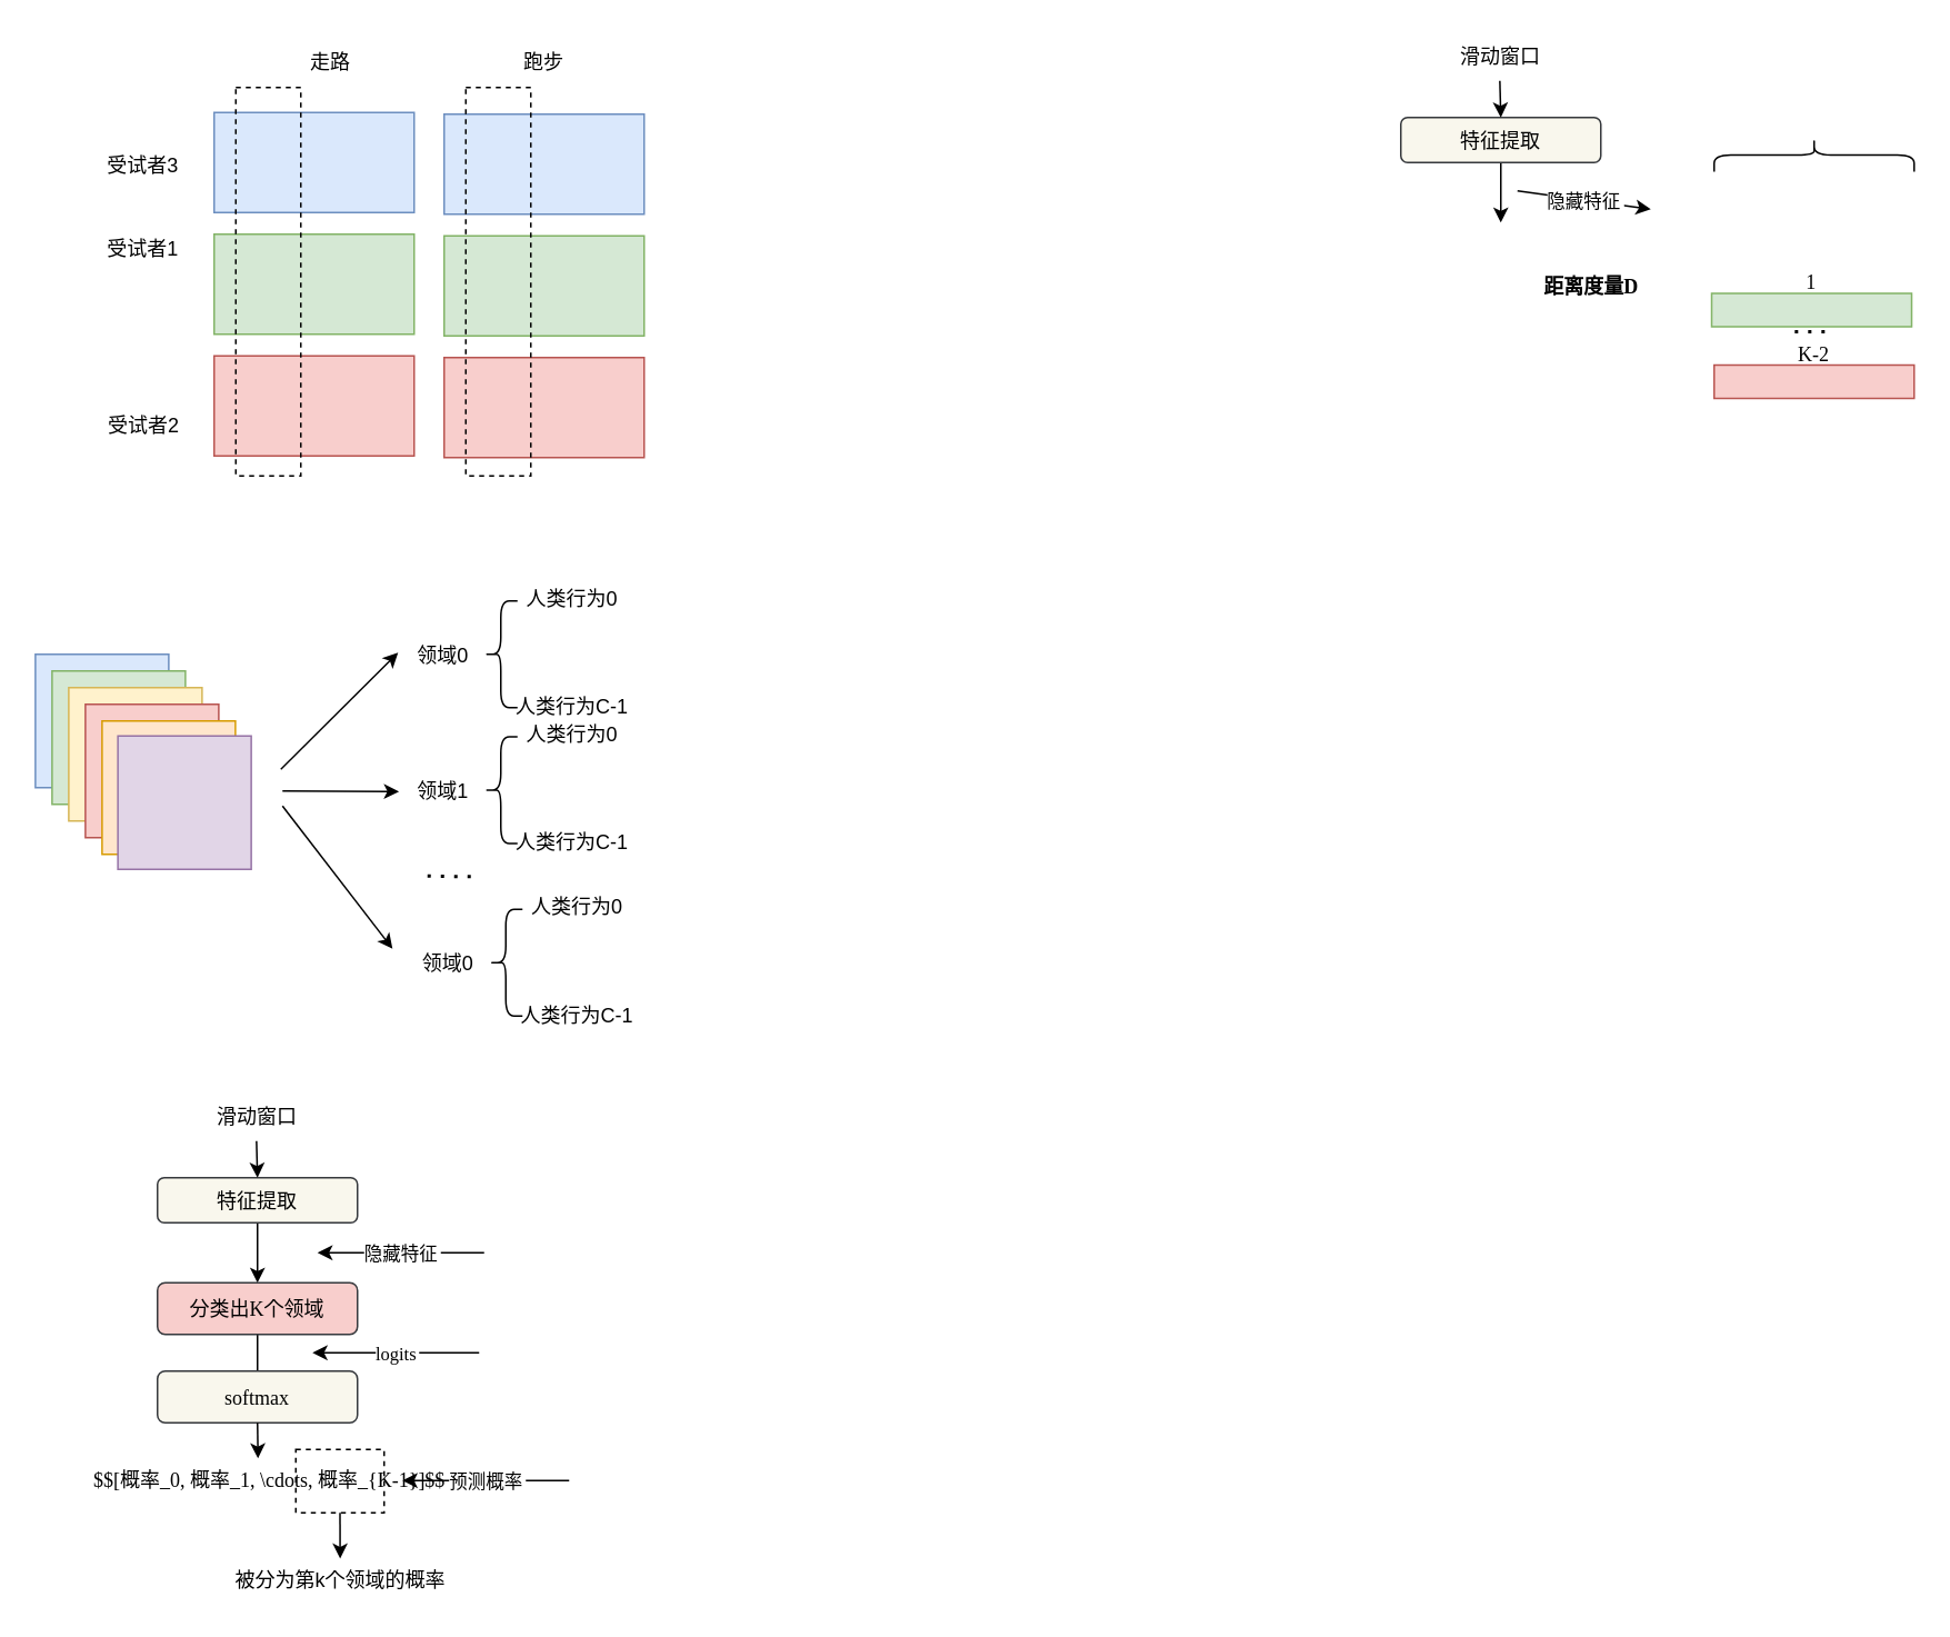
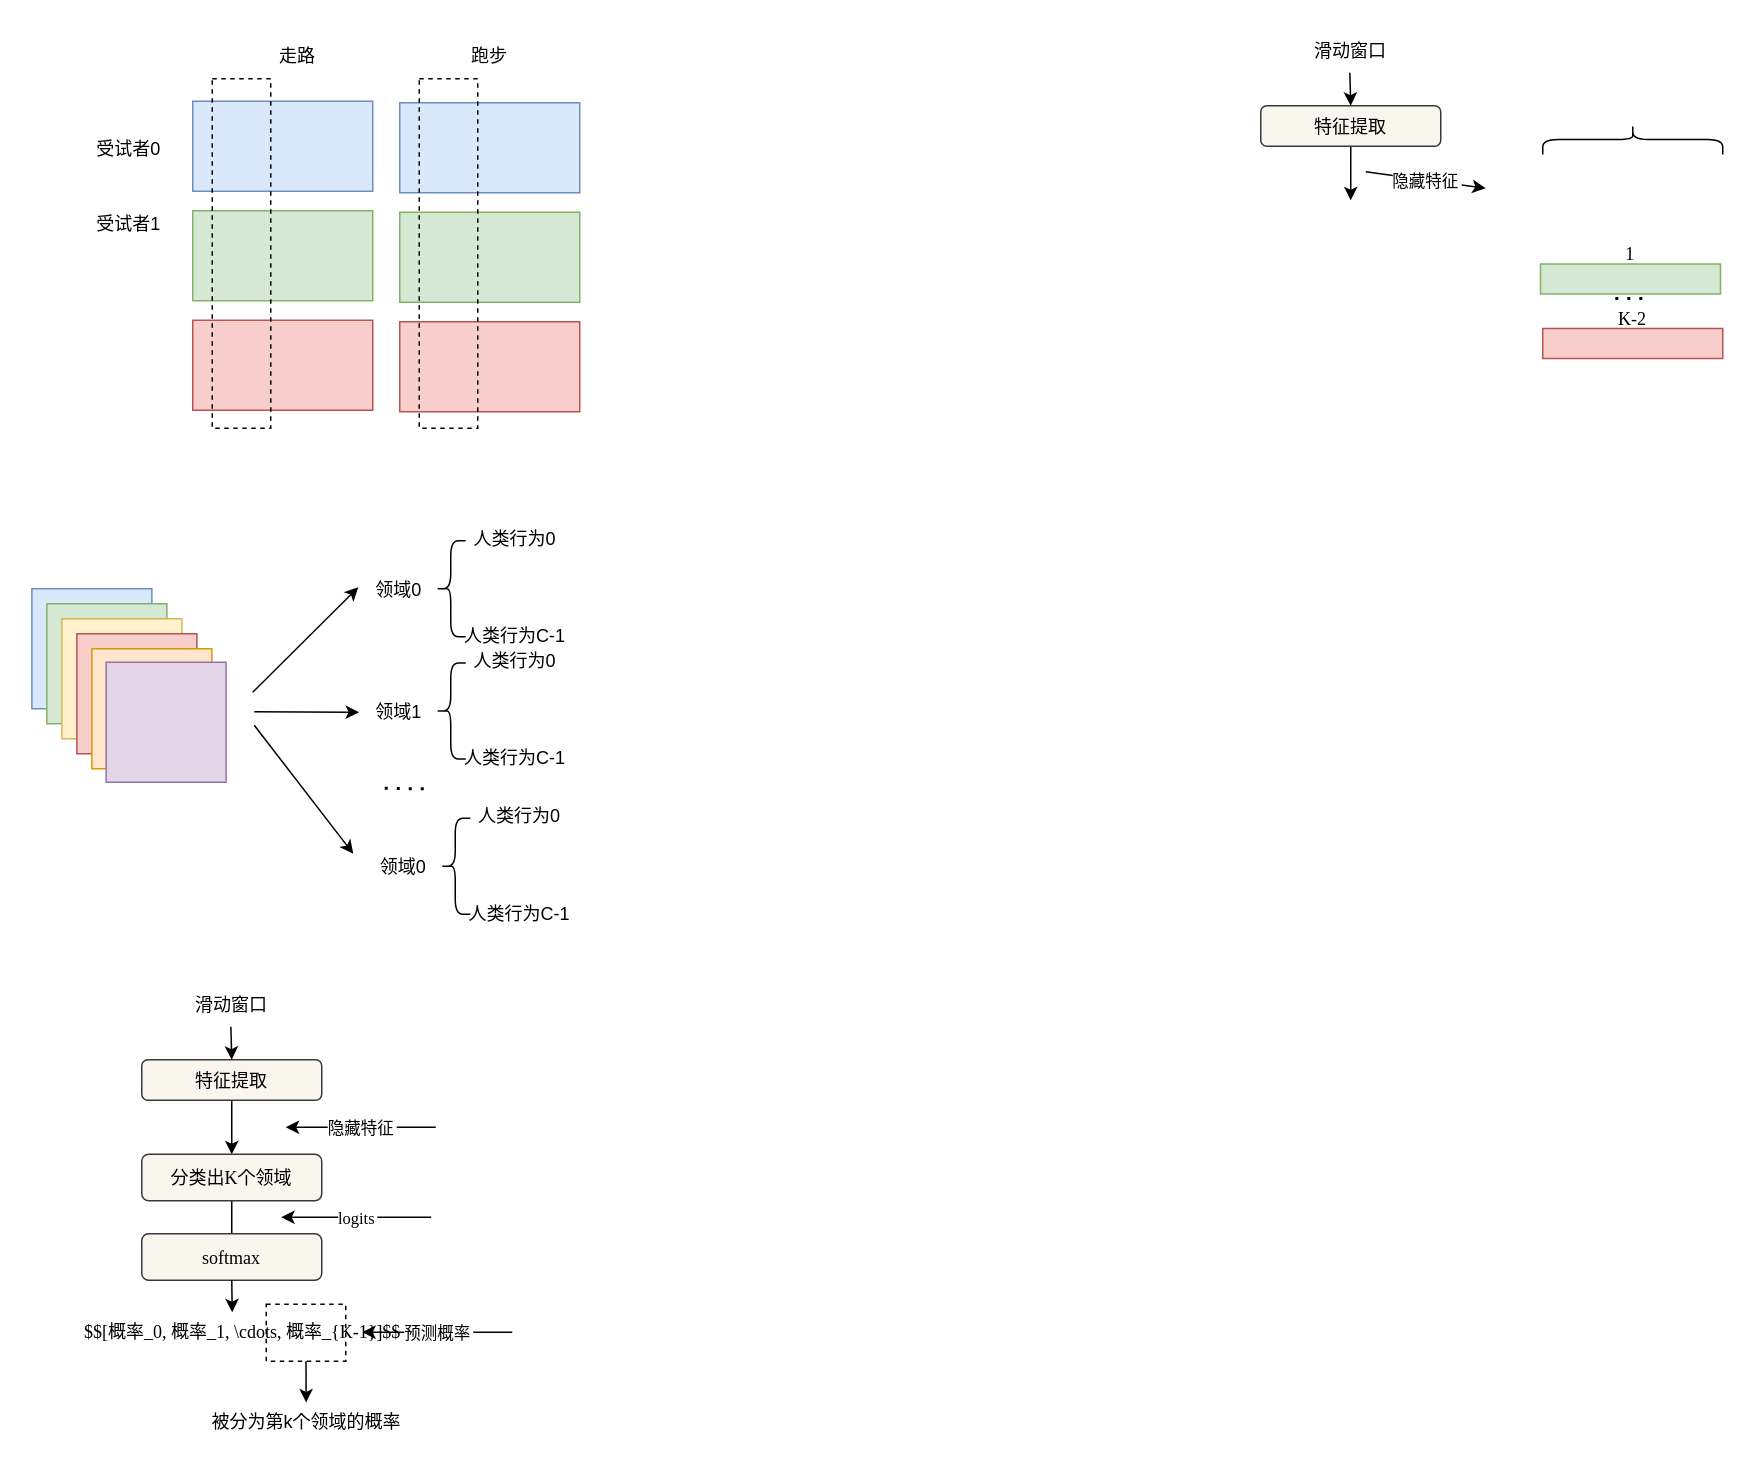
  <mxCell id="0" />
  <mxCell id="1" parent="0" />
  <mxCell id="2" value="" style="rounded=0;fillColor=#f8cecc;strokeColor=#b85450;" vertex="1" parent="1"><mxGeometry x="128" y="213" width="120" height="60" as="geometry" /></mxCell>
  <mxCell id="3" value="" style="rounded=0;fillColor=#dae8fc;strokeColor=#6c8ebf;" vertex="1" parent="1"><mxGeometry x="128" y="67" width="120" height="60" as="geometry" /></mxCell>
  <mxCell id="4" value="" style="rounded=0;fillColor=#d5e8d4;strokeColor=#82b366;" vertex="1" parent="1"><mxGeometry x="128" y="140" width="120" height="60" as="geometry" /></mxCell>
  <mxCell id="5" value="跑步" style="text;align=center;verticalAlign=middle;resizable=0;points=[];autosize=1;strokeColor=none;fillColor=none;" vertex="1" parent="1"><mxGeometry x="305" y="23" width="42" height="26" as="geometry" /></mxCell>
  <mxCell id="6" value="" style="rounded=0;fillColor=none;dashed=1;" vertex="1" parent="1"><mxGeometry x="141" y="52" width="39" height="233" as="geometry" /></mxCell>
- <mxCell id="7" value="受试者3" style="text;align=center;verticalAlign=middle;resizable=0;points=[];autosize=1;strokeColor=none;fillColor=none;" vertex="1" parent="1"><mxGeometry x="55" y="85" width="61" height="26" as="geometry" /></mxCell>
+ <mxCell id="7" value="受试者0" style="text;align=center;verticalAlign=middle;resizable=0;points=[];autosize=1;strokeColor=none;fillColor=none;" vertex="1" parent="1"><mxGeometry x="55" y="85" width="61" height="26" as="geometry" /></mxCell>
  <mxCell id="8" value="受试者1" style="text;align=center;verticalAlign=middle;resizable=0;points=[];autosize=1;strokeColor=none;fillColor=none;" vertex="1" parent="1"><mxGeometry x="55" y="135" width="61" height="26" as="geometry" /></mxCell>
  <mxCell id="9" value="走路" style="text;align=center;verticalAlign=middle;resizable=0;points=[];autosize=1;strokeColor=none;fillColor=none;" vertex="1" parent="1"><mxGeometry x="177" y="23" width="42" height="26" as="geometry" /></mxCell>
- <mxCell id="10" value="受试者2" style="text;align=center;verticalAlign=middle;resizable=0;points=[];autosize=1;strokeColor=none;fillColor=none;" vertex="1" parent="1"><mxGeometry x="55.5" y="241" width="61" height="26" as="geometry" /></mxCell>
  <mxCell id="11" value="" style="rounded=0;fillColor=#f8cecc;strokeColor=#b85450;" vertex="1" parent="1"><mxGeometry x="266" y="214" width="120" height="60" as="geometry" /></mxCell>
  <mxCell id="12" value="" style="rounded=0;fillColor=#dae8fc;strokeColor=#6c8ebf;" vertex="1" parent="1"><mxGeometry x="266" y="68" width="120" height="60" as="geometry" /></mxCell>
  <mxCell id="13" value="" style="rounded=0;fillColor=#d5e8d4;strokeColor=#82b366;" vertex="1" parent="1"><mxGeometry x="266" y="141" width="120" height="60" as="geometry" /></mxCell>
  <mxCell id="14" value="" style="rounded=0;fillColor=none;dashed=1;" vertex="1" parent="1"><mxGeometry x="279" y="52" width="39" height="233" as="geometry" /></mxCell>
  <mxCell id="15" value="" style="aspect=fixed;fillColor=#dae8fc;strokeColor=#6c8ebf;" vertex="1" parent="1"><mxGeometry x="20.75" y="392" width="80" height="80" as="geometry" /></mxCell>
  <mxCell id="16" value="" style="aspect=fixed;fillColor=#d5e8d4;strokeColor=#82b366;" vertex="1" parent="1"><mxGeometry x="30.75" y="402" width="80" height="80" as="geometry" /></mxCell>
  <mxCell id="17" value="" style="aspect=fixed;fillColor=#fff2cc;strokeColor=#d6b656;" vertex="1" parent="1"><mxGeometry x="40.75" y="412" width="80" height="80" as="geometry" /></mxCell>
  <mxCell id="18" value="" style="aspect=fixed;fillColor=#f8cecc;strokeColor=#b85450;" vertex="1" parent="1"><mxGeometry x="50.75" y="422" width="80" height="80" as="geometry" /></mxCell>
  <mxCell id="19" value="" style="aspect=fixed;fillColor=#ffe6cc;strokeColor=#d79b00;" vertex="1" parent="1"><mxGeometry x="60.75" y="432" width="80" height="80" as="geometry" /></mxCell>
  <mxCell id="20" value="" style="aspect=fixed;fillColor=#e1d5e7;strokeColor=#9673a6;" vertex="1" parent="1"><mxGeometry x="70.25" y="441" width="80" height="80" as="geometry" /></mxCell>
  <mxCell id="21" value="" style="shape=curlyBracket;rounded=1;labelPosition=left;verticalLabelPosition=middle;align=right;verticalAlign=middle;" vertex="1" parent="1"><mxGeometry x="290" y="360" width="20" height="64" as="geometry" /></mxCell>
  <mxCell id="22" value="领域0" style="text;align=center;verticalAlign=middle;resizable=0;points=[];autosize=1;strokeColor=none;fillColor=none;" vertex="1" parent="1"><mxGeometry x="241" y="379" width="49" height="26" as="geometry" /></mxCell>
  <mxCell id="23" value="人类行为0" style="text;align=center;verticalAlign=middle;resizable=0;points=[];autosize=1;strokeColor=none;fillColor=none;" vertex="1" parent="1"><mxGeometry x="306.5" y="345" width="73" height="26" as="geometry" /></mxCell>
  <mxCell id="24" value="人类行为C-1" style="text;align=center;verticalAlign=middle;resizable=0;points=[];autosize=1;strokeColor=none;fillColor=none;" vertex="1" parent="1"><mxGeometry x="300.5" y="410" width="85" height="26" as="geometry" /></mxCell>
  <mxCell id="25" value="" style="endArrow=classic;rounded=0;entryX=-0.054;entryY=0.462;entryDx=0;entryDy=0;entryPerimeter=0;" edge="1" parent="1" target="22"><mxGeometry width="50" height="50" relative="1" as="geometry"><mxPoint x="168" y="461" as="sourcePoint" /><mxPoint x="218" y="392" as="targetPoint" /></mxGeometry></mxCell>
  <mxCell id="26" value="" style="endArrow=classic;rounded=0;entryX=-0.053;entryY=0.435;entryDx=0;entryDy=0;entryPerimeter=0;" edge="1" parent="1"><mxGeometry width="50" height="50" relative="1" as="geometry"><mxPoint x="169" y="474" as="sourcePoint" /><mxPoint x="238.903" y="474.31" as="targetPoint" /></mxGeometry></mxCell>
  <mxCell id="27" value="" style="endArrow=classic;rounded=0;entryX=-0.008;entryY=0.525;entryDx=0;entryDy=0;entryPerimeter=0;" edge="1" parent="1"><mxGeometry width="50" height="50" relative="1" as="geometry"><mxPoint x="169" y="483" as="sourcePoint" /><mxPoint x="235.012" y="568.65" as="targetPoint" /></mxGeometry></mxCell>
  <mxCell id="28" value="" style="shape=curlyBracket;rounded=1;labelPosition=left;verticalLabelPosition=middle;align=right;verticalAlign=middle;" vertex="1" parent="1"><mxGeometry x="290" y="441.5" width="20" height="64" as="geometry" /></mxCell>
  <mxCell id="29" value="领域1" style="text;align=center;verticalAlign=middle;resizable=0;points=[];autosize=1;strokeColor=none;fillColor=none;" vertex="1" parent="1"><mxGeometry x="241" y="460.5" width="49" height="26" as="geometry" /></mxCell>
  <mxCell id="30" value="人类行为0" style="text;align=center;verticalAlign=middle;resizable=0;points=[];autosize=1;strokeColor=none;fillColor=none;" vertex="1" parent="1"><mxGeometry x="306.5" y="426.5" width="73" height="26" as="geometry" /></mxCell>
  <mxCell id="31" value="人类行为C-1" style="text;align=center;verticalAlign=middle;resizable=0;points=[];autosize=1;strokeColor=none;fillColor=none;" vertex="1" parent="1"><mxGeometry x="300.5" y="491.5" width="85" height="26" as="geometry" /></mxCell>
  <mxCell id="32" value="" style="shape=curlyBracket;rounded=1;labelPosition=left;verticalLabelPosition=middle;align=right;verticalAlign=middle;" vertex="1" parent="1"><mxGeometry x="293" y="545" width="20" height="64" as="geometry" /></mxCell>
  <mxCell id="33" value="领域0" style="text;align=center;verticalAlign=middle;resizable=0;points=[];autosize=1;strokeColor=none;fillColor=none;" vertex="1" parent="1"><mxGeometry x="244" y="564" width="49" height="26" as="geometry" /></mxCell>
  <mxCell id="34" value="人类行为0" style="text;align=center;verticalAlign=middle;resizable=0;points=[];autosize=1;strokeColor=none;fillColor=none;" vertex="1" parent="1"><mxGeometry x="309.5" y="530" width="73" height="26" as="geometry" /></mxCell>
  <mxCell id="35" value="人类行为C-1" style="text;align=center;verticalAlign=middle;resizable=0;points=[];autosize=1;strokeColor=none;fillColor=none;" vertex="1" parent="1"><mxGeometry x="303.5" y="595" width="85" height="26" as="geometry" /></mxCell>
  <mxCell id="36" value="" style="endArrow=none;dashed=1;dashPattern=1 3;strokeWidth=2;rounded=0;" edge="1" parent="1"><mxGeometry width="50" height="50" relative="1" as="geometry"><mxPoint x="256" y="525" as="sourcePoint" /><mxPoint x="287.5" y="525.5" as="targetPoint" /></mxGeometry></mxCell>
  <mxCell id="37" value="" style="edgeStyle=orthogonalEdgeStyle;rounded=0;orthogonalLoop=1;jettySize=auto;fontFamily=Times New Roman;" edge="1" parent="1" source="38" target="42"><mxGeometry relative="1" as="geometry" /></mxCell>
  <mxCell id="38" value="特征提取" style="rounded=1;fillColor=#f9f7ed;strokeColor=#36393d;fontFamily=Times New Roman;" vertex="1" parent="1"><mxGeometry x="94" y="706" width="120" height="27" as="geometry" /></mxCell>
  <mxCell id="39" value="滑动窗口" style="text;align=center;verticalAlign=middle;resizable=0;points=[];autosize=1;strokeColor=none;fillColor=none;fontFamily=Times New Roman;" vertex="1" parent="1"><mxGeometry x="121" y="656" width="66" height="26" as="geometry" /></mxCell>
  <mxCell id="40" value="" style="endArrow=classic;rounded=0;exitX=0.491;exitY=1.076;exitDx=0;exitDy=0;exitPerimeter=0;entryX=0.5;entryY=0;entryDx=0;entryDy=0;fontFamily=Times New Roman;" edge="1" parent="1" source="39" target="38"><mxGeometry width="50" height="50" relative="1" as="geometry"><mxPoint x="169" y="701" as="sourcePoint" /><mxPoint x="219" y="651" as="targetPoint" /></mxGeometry></mxCell>
  <mxCell id="41" style="edgeStyle=orthogonalEdgeStyle;rounded=0;orthogonalLoop=1;jettySize=auto;exitX=0.5;exitY=1;exitDx=0;exitDy=0;entryX=0.5;entryY=0;entryDx=0;entryDy=0;fontFamily=Times New Roman;endArrow=none;" edge="1" parent="1" source="42" target="44"><mxGeometry relative="1" as="geometry" /></mxCell>
- <mxCell id="42" value="分类出K个领域" style="rounded=1;fillColor=#f8cecc;strokeColor=#36393d;fontFamily=Times New Roman;" vertex="1" parent="1"><mxGeometry x="94" y="769" width="120" height="31" as="geometry" /></mxCell>
+ <mxCell id="42" value="分类出K个领域" style="rounded=1;fillColor=#f9f7ed;strokeColor=#36393d;fontFamily=Times New Roman;" vertex="1" parent="1"><mxGeometry x="94" y="769" width="120" height="31" as="geometry" /></mxCell>
  <mxCell id="43" value="$$[概率_0, 概率_1, \cdots, 概率_{K-1}]$$" style="text;align=center;verticalAlign=middle;resizable=0;points=[];autosize=1;strokeColor=none;fillColor=none;html=1;fontFamily=Times New Roman;" vertex="1" parent="1"><mxGeometry x="46" y="875" width="229" height="26" as="geometry" /></mxCell>
  <mxCell id="44" value="softmax" style="rounded=1;fillColor=#f9f7ed;strokeColor=#36393d;fontFamily=Times New Roman;" vertex="1" parent="1"><mxGeometry x="94" y="822" width="120" height="31" as="geometry" /></mxCell>
  <mxCell id="45" value="" style="endArrow=classic;rounded=0;fontFamily=Times New Roman;" edge="1" parent="1"><mxGeometry relative="1" as="geometry"><mxPoint x="290" y="751" as="sourcePoint" /><mxPoint x="190" y="751" as="targetPoint" /></mxGeometry></mxCell>
  <mxCell id="46" value="隐藏特征" style="edgeLabel;resizable=0;;align=center;verticalAlign=middle;fontFamily=Times New Roman;" connectable="0" vertex="1" parent="45"><mxGeometry relative="1" as="geometry" /></mxCell>
  <mxCell id="47" value="" style="endArrow=classic;rounded=0;fontFamily=Times New Roman;" edge="1" parent="1"><mxGeometry relative="1" as="geometry"><mxPoint x="287" y="811" as="sourcePoint" /><mxPoint x="187" y="811" as="targetPoint" /></mxGeometry></mxCell>
  <mxCell id="48" value="logits" style="edgeLabel;resizable=0;;align=center;verticalAlign=middle;fontFamily=Times New Roman;" connectable="0" vertex="1" parent="47"><mxGeometry relative="1" as="geometry" /></mxCell>
  <mxCell id="49" value="" style="endArrow=classic;rounded=0;fontFamily=Times New Roman;" edge="1" parent="1"><mxGeometry relative="1" as="geometry"><mxPoint x="341" y="887.66" as="sourcePoint" /><mxPoint x="241" y="887.66" as="targetPoint" /></mxGeometry></mxCell>
  <mxCell id="50" value="预测概率" style="edgeLabel;resizable=0;;align=center;verticalAlign=middle;fontFamily=Times New Roman;" connectable="0" vertex="1" parent="49"><mxGeometry relative="1" as="geometry" /></mxCell>
  <mxCell id="51" style="edgeStyle=orthogonalEdgeStyle;rounded=0;orthogonalLoop=1;jettySize=auto;exitX=0.5;exitY=1;exitDx=0;exitDy=0;entryX=0.473;entryY=-0.024;entryDx=0;entryDy=0;entryPerimeter=0;" edge="1" parent="1" source="44" target="43"><mxGeometry relative="1" as="geometry" /></mxCell>
  <mxCell id="52" style="edgeStyle=orthogonalEdgeStyle;rounded=0;orthogonalLoop=1;jettySize=auto;exitX=0.5;exitY=1;exitDx=0;exitDy=0;" edge="1" parent="1" source="53"><mxGeometry relative="1" as="geometry"><mxPoint x="203.586" y="934.448" as="targetPoint" /></mxGeometry></mxCell>
  <mxCell id="53" value="" style="rounded=0;fillColor=none;dashed=1;" vertex="1" parent="1"><mxGeometry x="177" y="869" width="53" height="38" as="geometry" /></mxCell>
  <mxCell id="54" value="被分为第k个领域的概率" style="text;align=center;verticalAlign=middle;resizable=0;points=[];autosize=1;strokeColor=none;fillColor=none;" vertex="1" parent="1"><mxGeometry x="132" y="934" width="144" height="26" as="geometry" /></mxCell>
  <mxCell id="55" value="K-2" style="rounded=0;fillColor=#f8cecc;strokeColor=#b85450;horizontal=1;labelPosition=center;verticalLabelPosition=top;align=center;verticalAlign=top;fontFamily=Times New Roman;" vertex="1" parent="1"><mxGeometry x="1028" y="218.5" width="120" height="20" as="geometry" /></mxCell>
  <mxCell id="56" value="1" style="rounded=0;fillColor=#d5e8d4;strokeColor=#82b366;horizontal=1;labelPosition=center;verticalLabelPosition=top;align=center;verticalAlign=top;fontFamily=Times New Roman;" vertex="1" parent="1"><mxGeometry x="1026.5" y="175.5" width="120" height="20" as="geometry" /></mxCell>
  <mxCell id="57" value="" style="shape=curlyBracket;rounded=1;labelPosition=left;verticalLabelPosition=middle;align=right;verticalAlign=middle;flipH=0;direction=south;fontFamily=Times New Roman;" vertex="1" parent="1"><mxGeometry x="1028" y="82.5" width="120" height="20" as="geometry" /></mxCell>
  <mxCell id="58" value="" style="endArrow=none;dashed=1;dashPattern=1 3;strokeWidth=2;rounded=0;fontFamily=Times New Roman;" edge="1" parent="1"><mxGeometry width="50" height="50" relative="1" as="geometry"><mxPoint x="1076.38" y="198.5" as="sourcePoint" /><mxPoint x="1096.63" y="198.5" as="targetPoint" /></mxGeometry></mxCell>
  <mxCell id="59" value="" style="edgeStyle=orthogonalEdgeStyle;rounded=0;orthogonalLoop=1;jettySize=auto;fontFamily=Times New Roman;" edge="1" parent="1" source="60"><mxGeometry relative="1" as="geometry"><mxPoint x="900" y="133" as="targetPoint" /></mxGeometry></mxCell>
  <mxCell id="60" value="特征提取" style="rounded=1;fillColor=#f9f7ed;strokeColor=#36393d;fontFamily=Times New Roman;" vertex="1" parent="1"><mxGeometry x="840" y="70" width="120" height="27" as="geometry" /></mxCell>
  <mxCell id="61" value="滑动窗口" style="text;align=center;verticalAlign=middle;resizable=0;points=[];autosize=1;strokeColor=none;fillColor=none;fontFamily=Times New Roman;" vertex="1" parent="1"><mxGeometry x="867" y="20" width="66" height="26" as="geometry" /></mxCell>
  <mxCell id="62" value="" style="endArrow=classic;rounded=0;exitX=0.491;exitY=1.076;exitDx=0;exitDy=0;exitPerimeter=0;entryX=0.5;entryY=0;entryDx=0;entryDy=0;fontFamily=Times New Roman;" edge="1" parent="1" source="61" target="60"><mxGeometry width="50" height="50" relative="1" as="geometry"><mxPoint x="915" y="65" as="sourcePoint" /><mxPoint x="965" y="15" as="targetPoint" /></mxGeometry></mxCell>
  <mxCell id="63" value="" style="endArrow=classic;rounded=0;fontFamily=Times New Roman;" edge="1" parent="1"><mxGeometry relative="1" as="geometry"><mxPoint x="910" y="114" as="sourcePoint" /><mxPoint x="990" y="125" as="targetPoint" /></mxGeometry></mxCell>
  <mxCell id="64" value="隐藏特征" style="edgeLabel;resizable=0;;align=center;verticalAlign=middle;fontFamily=Times New Roman;" connectable="0" vertex="1" parent="63"><mxGeometry relative="1" as="geometry" /></mxCell>
- <mxCell id="65" value="距离度量D" style="text;align=center;verticalAlign=middle;resizable=0;points=[];autosize=1;strokeColor=none;fillColor=none;fontStyle=1;fontFamily=Times New Roman;" vertex="1" parent="1"><mxGeometry x="917" y="158" width="75" height="26" as="geometry" /></mxCell>
